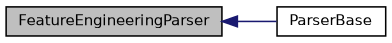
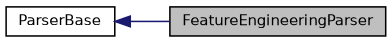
  digraph {
    rankdir=LR
    node [color=black fontname=Helvetica fontsize=10 shape=record style=filled]
    n1 [fillcolor=grey75 fontcolor=black height=0.2 label=FeatureEngineeringParser width=0.4]
    n2 [fillcolor=white height=0.2 label=ParserBase width=0.4]
-   n1 -> n2 [color=midnightblue dir=back fontname=Helvetica fontsize=10 labelfontname=Helvetica labelfontsize=10 style=solid]
+   n2 -> n1 [color=midnightblue dir=back fontname=Helvetica fontsize=10 labelfontname=Helvetica labelfontsize=10 style=solid]
  }
